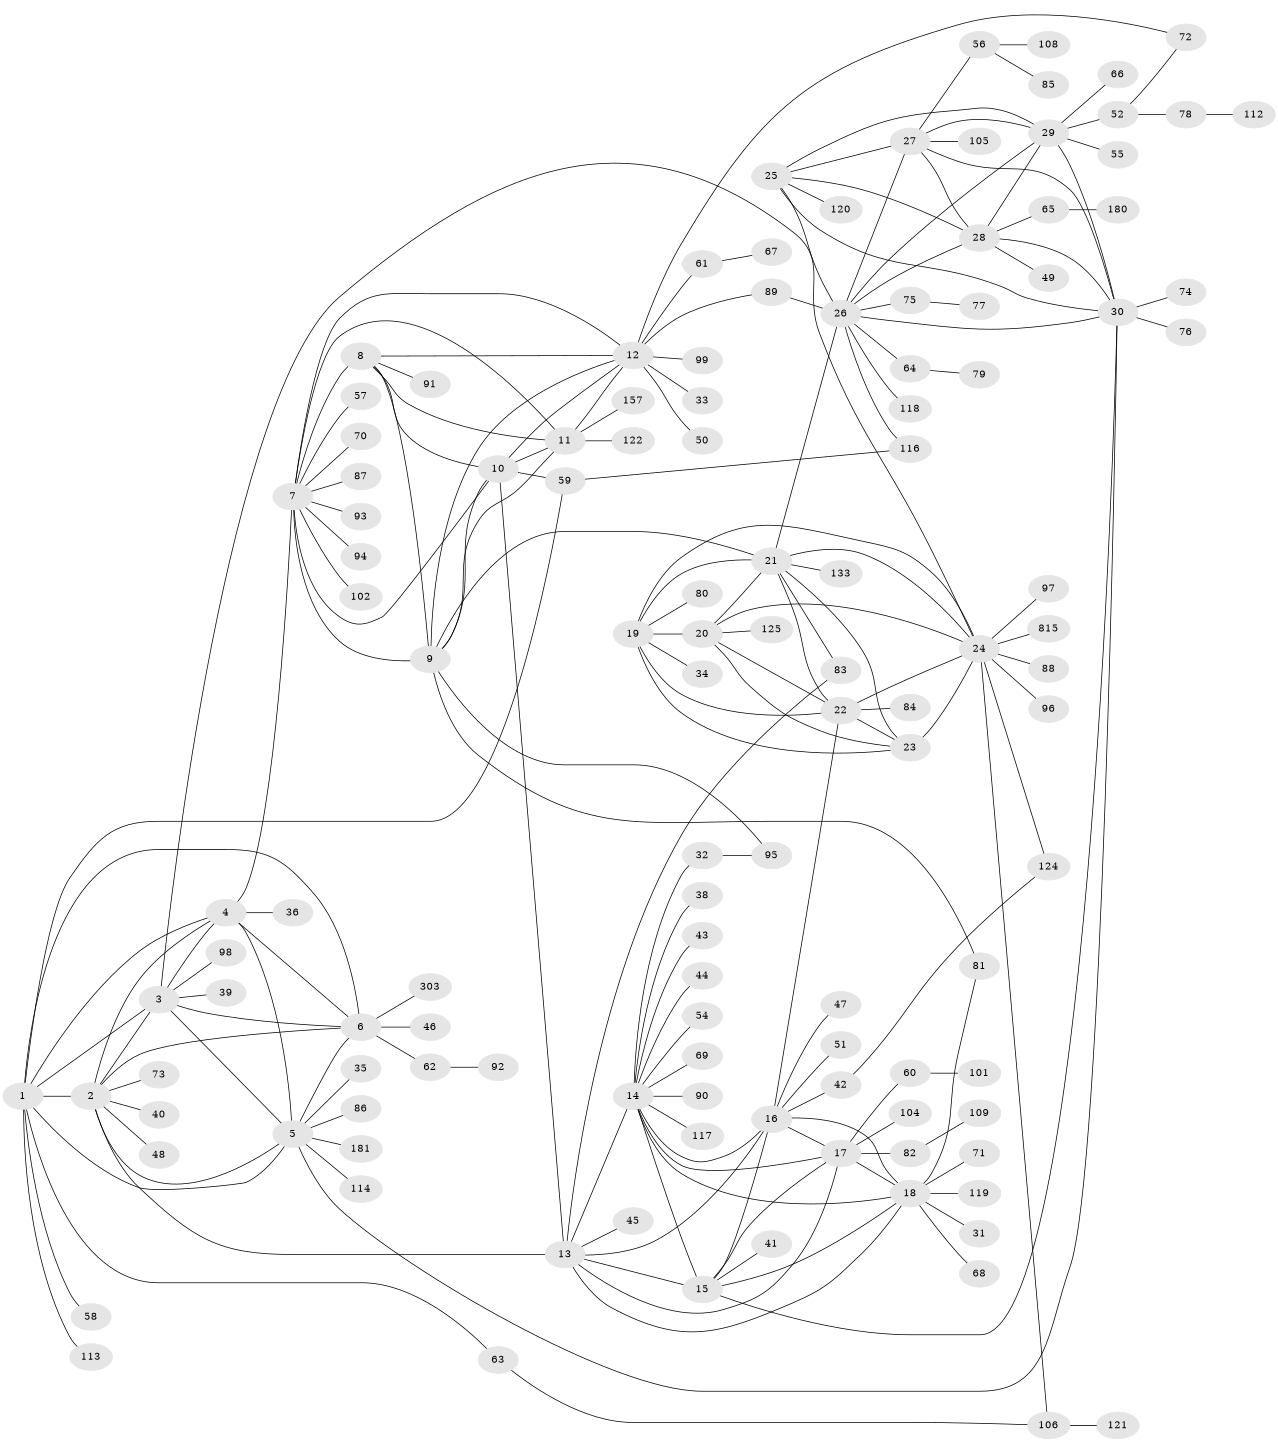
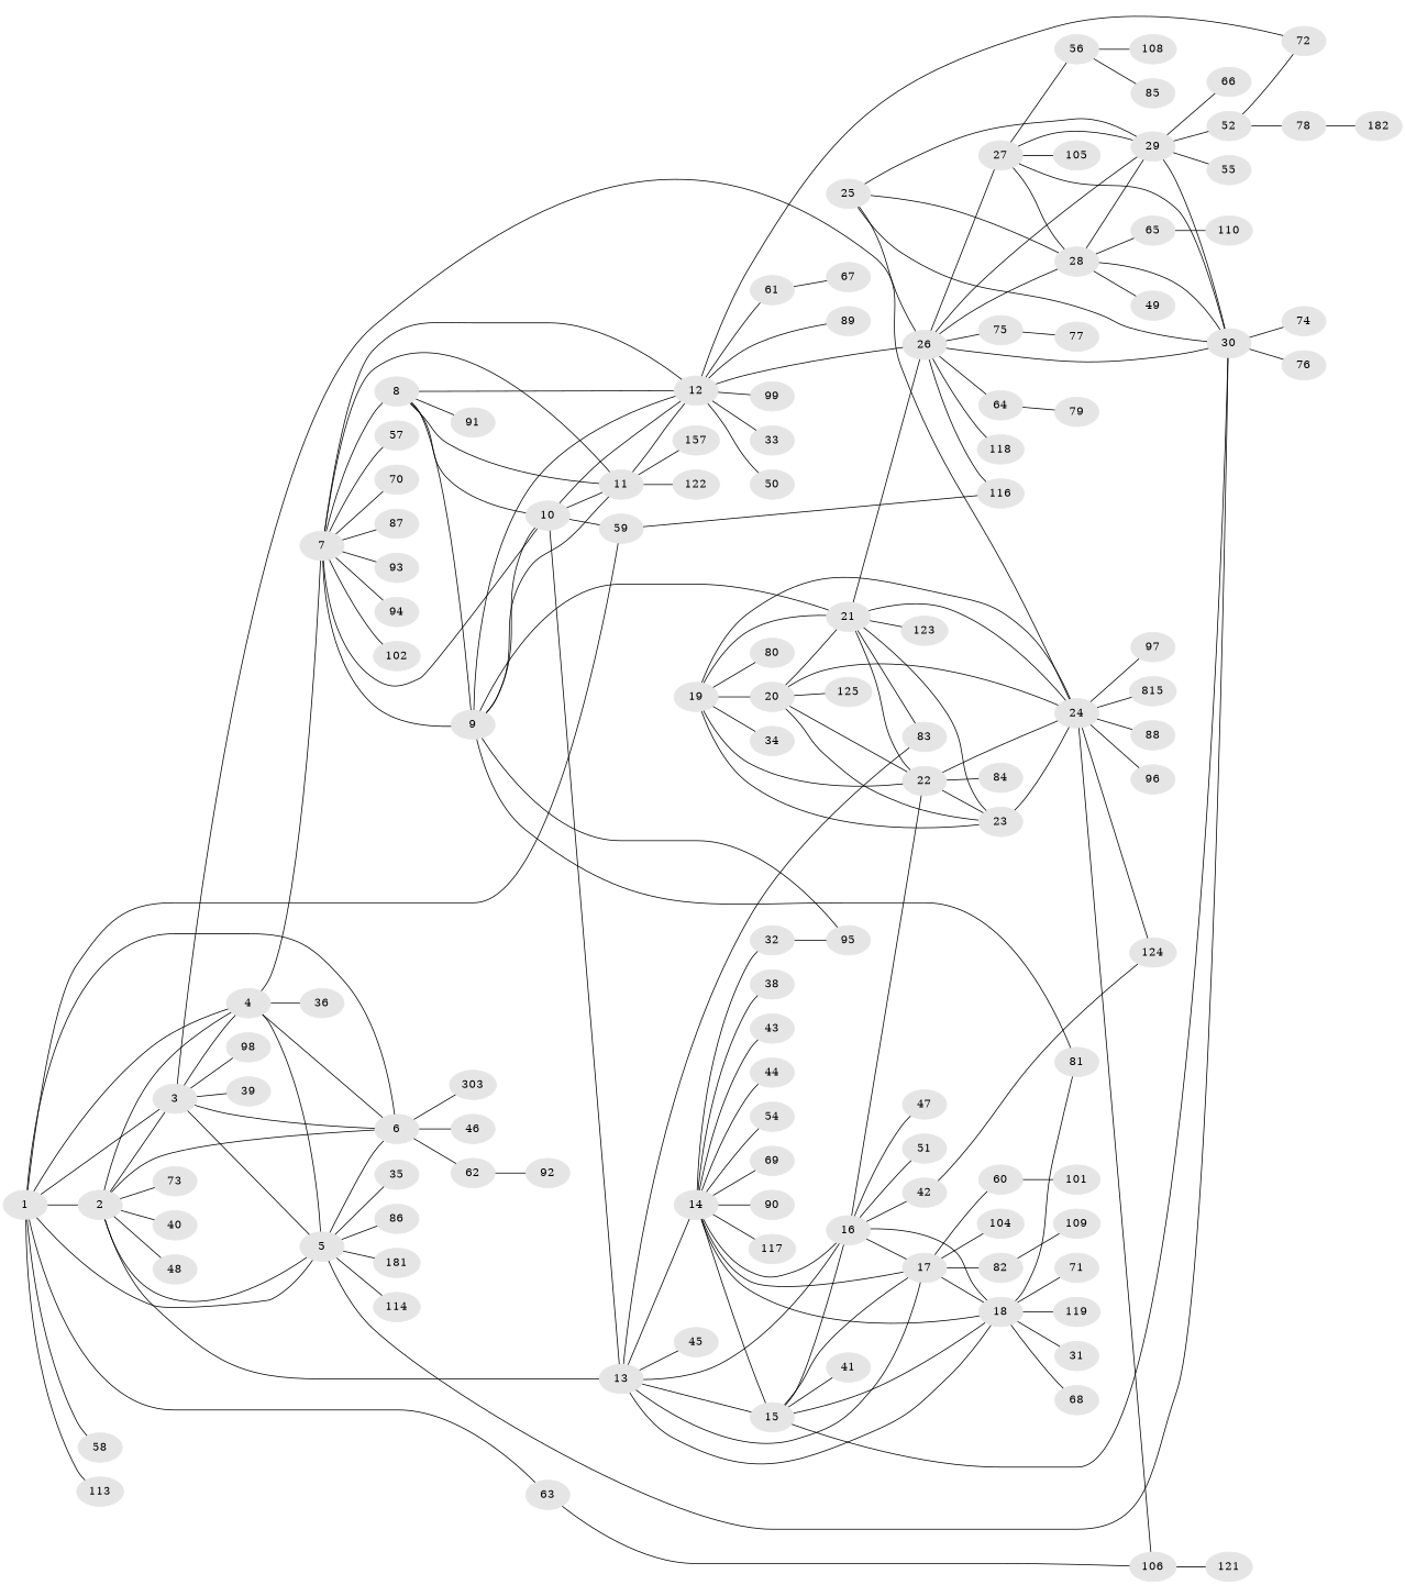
  graph {
    rankdir=LR
    node [color=gray90 style=filled]
    1
    2
    3
    4
    5
    6
    58
    59
    63
    113
    13
    40
    48
    73
    24
    39
    98
    7
    36
    30
    35
    86
    n23 [label=181]
    114
    46
    62
    n27 [label=303]
    116
    106
    14
    15
    16
    17
    18
    45
    83
    88
    96
    97
    n40 [label=815]
    124
    8
    9
    10
    11
    12
    57
    70
    87
    93
    94
    102
    74
    76
    92
    91
    21
    81
    95
    n60 [label=157]
    122
    26
    33
    50
    61
    72
    89
    99
    22
    23
-   123 [label=133]
+   123
    27
    28
    29
    64
    75
    118
    67
    32
    38
    43
    44
    54
    69
    90
    117
    41
    42
    47
    51
    60
    82
    104
    31
    68
    71
    119
    84
    101
    109
    19
    20
    34
    80
    125
    121
    25
-   120
    56
    105
    49
    65
    52
    55
    66
    79
    77
    108
    85
-   110 [label=180]
+   110
    78
-   112
+   112 [label=182]
    1 -- 2
    1 -- 3
    1 -- 4
    1 -- 5
    1 -- 6
    1 -- 58
    1 -- 59
    1 -- 63
    1 -- 113
    2 -- 3
    2 -- 4
    2 -- 5
    2 -- 6
    2 -- 13
    2 -- 40
    2 -- 48
    2 -- 73
    3 -- 4
    3 -- 5
    3 -- 6
    3 -- 24
    3 -- 39
    3 -- 98
    4 -- 5
    4 -- 6
    4 -- 7
    4 -- 36
    5 -- 6
    5 -- 30
    5 -- 35
    5 -- 86
    5 -- n23
    5 -- 114
    6 -- 46
    6 -- 62
    6 -- n27
    59 -- 116
    63 -- 106
    13 -- 14
    13 -- 15
    13 -- 16
    13 -- 17
    13 -- 18
    13 -- 45
    13 -- 83
    24 -- 106
    24 -- 88
    24 -- 96
    24 -- 97
    24 -- n40
    24 -- 124
    7 -- 8
    7 -- 9
    7 -- 10
    7 -- 11
    7 -- 12
    7 -- 57
    7 -- 70
    7 -- 87
    7 -- 93
    7 -- 94
    7 -- 102
    30 -- 74
    30 -- 76
    62 -- 92
    106 -- 121
    14 -- 15
    14 -- 16
    14 -- 17
    14 -- 18
    14 -- 32
    14 -- 38
    14 -- 43
    14 -- 44
    14 -- 54
    14 -- 69
    14 -- 90
    14 -- 117
    15 -- 30
    15 -- 16
    15 -- 17
    15 -- 18
    15 -- 41
    16 -- 17
    16 -- 18
    16 -- 22
    16 -- 42
    16 -- 47
    16 -- 51
    17 -- 18
    17 -- 60
    17 -- 82
    17 -- 104
    18 -- 81
    18 -- 31
    18 -- 68
    18 -- 71
    18 -- 119
    8 -- 9
    8 -- 10
    8 -- 11
    8 -- 12
    8 -- 91
    9 -- 10
    9 -- 11
    9 -- 12
    9 -- 21
    9 -- 81
    9 -- 95
    10 -- 59
    10 -- 13
    10 -- 11
    10 -- 12
    11 -- 12
    11 -- n60
    11 -- 122
-   89 -- 26
+   12 -- 26
    12 -- 33
    12 -- 50
    12 -- 61
    12 -- 72
    12 -- 89
    12 -- 99
    21 -- 24
    21 -- 83
    21 -- 26
    21 -- 22
    21 -- 23
    21 -- 123
    26 -- 30
    26 -- 116
    26 -- 27
    26 -- 28
    26 -- 29
    26 -- 64
    26 -- 75
    26 -- 118
    61 -- 67
    22 -- 24
    22 -- 23
    22 -- 84
    23 -- 24
    27 -- 30
    27 -- 28
    27 -- 29
    27 -- 56
    27 -- 105
    28 -- 30
    28 -- 29
    28 -- 49
    28 -- 65
    29 -- 30
    29 -- 52
    29 -- 55
    29 -- 66
    64 -- 79
    75 -- 77
    32 -- 95
    42 -- 124
    60 -- 101
    82 -- 109
    19 -- 24
    19 -- 21
    19 -- 22
    19 -- 23
    19 -- 20
    19 -- 34
    19 -- 80
    20 -- 24
    20 -- 21
    20 -- 22
    20 -- 23
    20 -- 125
    25 -- 30
    25 -- 26
-   25 -- 27
    25 -- 28
    25 -- 29
-   25 -- 120
    56 -- 108
    56 -- 85
    65 -- 110
    52 -- 72
    52 -- 78
    78 -- 112
  }
